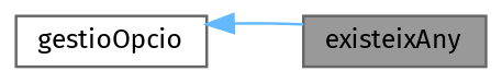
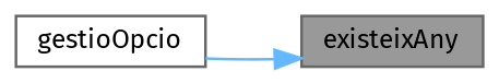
  digraph {
    rankdir=RL
    fontname="Fira Sans"
    node [fontname="Fira Sans" fontsize=10 shape=box style=filled]
    n1 [color=gray40 fillcolor=grey60 fontcolor=black height=0.2 label=existeixAny width=0.4]
    n2 [color=grey40 fillcolor=white height=0.2 label=gestioOpcio width=0.4]
-   n2 -> n1 [color=steelblue1 dir=back fontname="Fira Sans" fontsize=10 labelfontname=Helvetica labelfontsize=10 style=solid]
+   n1 -> n2 [color=steelblue1 dir=back fontname="Fira Sans" fontsize=10 labelfontname=Helvetica labelfontsize=10 style=solid]
  }
